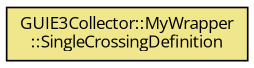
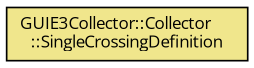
  digraph {
    rankdir=LR
    fontname="Open Sans"
-   n1 [color=black fillcolor=khaki fontname="Open Sans" fontsize=10 height=0.2 label="GUIE3Collector::MyWrapper\l::SingleCrossingDefinition" shape=record style=filled width=0.4]
+   n1 [color=black fillcolor=khaki fontname="Open Sans" fontsize=10 height=0.2 label="GUIE3Collector::Collector\l::SingleCrossingDefinition" shape=record style=filled width=0.4]
  }
